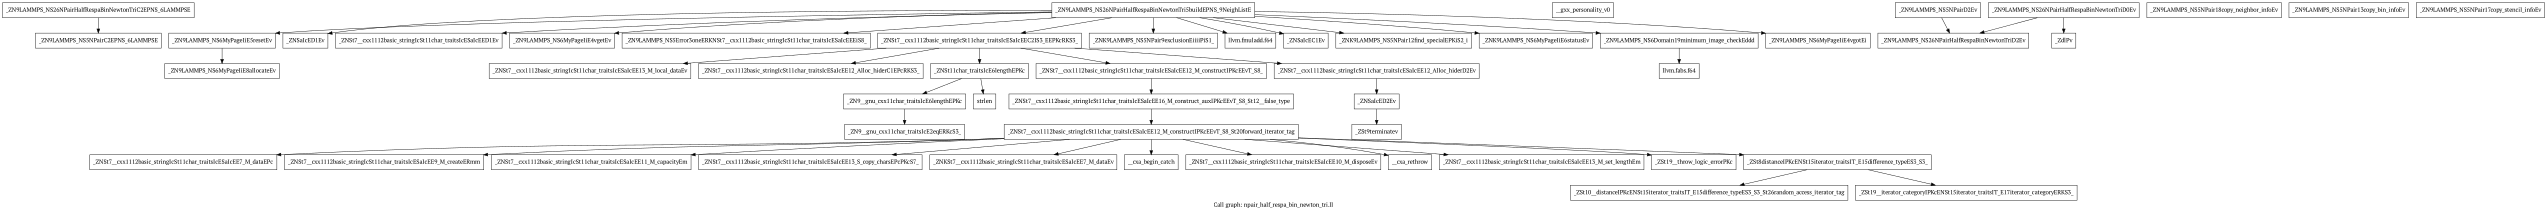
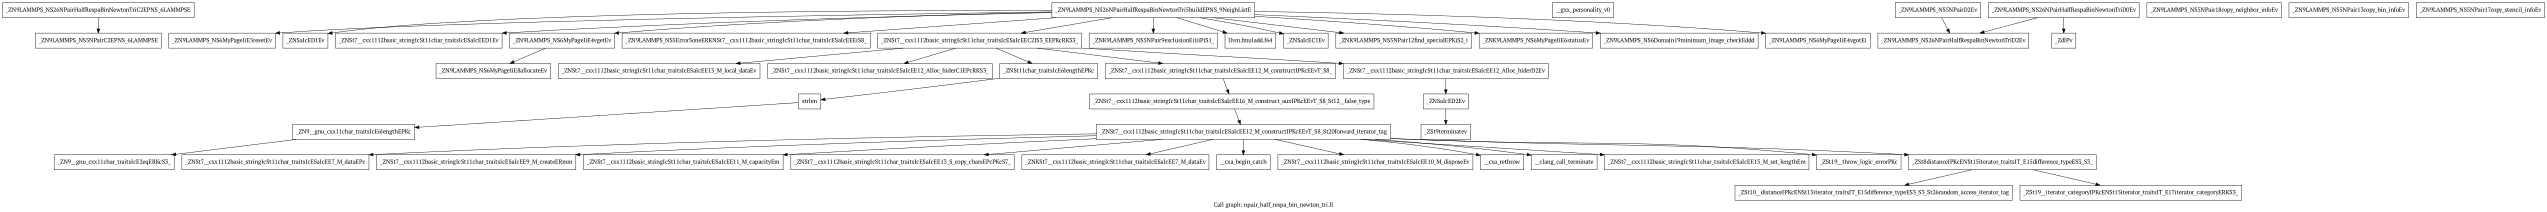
  digraph {
    fontname="PT Serif"
    label="Call graph: npair_half_respa_bin_newton_tri.ll"
    node [fontname="PT Serif" shape=record]
    edge [fontname="PT Serif"]
    n1 [label="{_ZN9LAMMPS_NS26NPairHalfRespaBinNewtonTriC2EPNS_6LAMMPSE}"]
    n2 [label="{_ZN9LAMMPS_NS5NPairC2EPNS_6LAMMPSE}"]
    n3 [label="{_ZN9LAMMPS_NS26NPairHalfRespaBinNewtonTri5buildEPNS_9NeighListE}"]
    n4 [label="{_ZN9LAMMPS_NS6MyPageIiE5resetEv}"]
    n5 [label="{_ZNSaIcED1Ev}"]
    n6 [label="{_ZNSt7__cxx1112basic_stringIcSt11char_traitsIcESaIcEED1Ev}"]
    n7 [label="{_ZN9LAMMPS_NS6MyPageIiE4vgetEv}"]
    n8 [label="{_ZN9LAMMPS_NS5Error3oneERKNSt7__cxx1112basic_stringIcSt11char_traitsIcESaIcEEEiS8_}"]
    n9 [label="{_ZNSt7__cxx1112basic_stringIcSt11char_traitsIcESaIcEEC2IS3_EEPKcRKS3_}"]
    n10 [label="{_ZNK9LAMMPS_NS5NPair9exclusionEiiiiPiS1_}"]
    n11 [label="{llvm.fmuladd.f64}"]
    n12 [label="{_ZNSaIcEC1Ev}"]
    n13 [label="{_ZNK9LAMMPS_NS5NPair12find_specialEPKiS2_i}"]
    n14 [label="{_ZNK9LAMMPS_NS6MyPageIiE6statusEv}"]
    n15 [label="{_ZN9LAMMPS_NS6Domain19minimum_image_checkEddd}"]
    n16 [label="{_ZN9LAMMPS_NS6MyPageIiE4vgotEi}"]
    n17 [label="{_ZN9LAMMPS_NS6MyPageIiE8allocateEv}"]
    n18 [label="{_ZNSt7__cxx1112basic_stringIcSt11char_traitsIcESaIcEE13_M_local_dataEv}"]
    n19 [label="{_ZNSt7__cxx1112basic_stringIcSt11char_traitsIcESaIcEE12_Alloc_hiderC1EPcRKS3_}"]
    n20 [label="{_ZNSt11char_traitsIcE6lengthEPKc}"]
    n21 [label="{_ZNSt7__cxx1112basic_stringIcSt11char_traitsIcESaIcEE12_M_constructIPKcEEvT_S8_}"]
    n22 [label="{_ZNSt7__cxx1112basic_stringIcSt11char_traitsIcESaIcEE12_Alloc_hiderD2Ev}"]
-   n23 [label="{llvm.fabs.f64}"]
    n24 [label="{_ZN9__gnu_cxx11char_traitsIcE6lengthEPKc}"]
    n25 [label="{strlen}"]
    n26 [label="{_ZNSt7__cxx1112basic_stringIcSt11char_traitsIcESaIcEE16_M_construct_auxIPKcEEvT_S8_St12__false_type}"]
    n27 [label="{_ZNSaIcED2Ev}"]
    n28 [label="{_ZNSt7__cxx1112basic_stringIcSt11char_traitsIcESaIcEE7_M_dataEPc}"]
    n29 [label="{_ZNSt7__cxx1112basic_stringIcSt11char_traitsIcESaIcEE9_M_createERmm}"]
    n30 [label="{_ZNSt7__cxx1112basic_stringIcSt11char_traitsIcESaIcEE11_M_capacityEm}"]
    n31 [label="{_ZNSt7__cxx1112basic_stringIcSt11char_traitsIcESaIcEE13_S_copy_charsEPcPKcS7_}"]
    n32 [label="{_ZNKSt7__cxx1112basic_stringIcSt11char_traitsIcESaIcEE7_M_dataEv}"]
    n33 [label="{__cxa_begin_catch}"]
    n34 [label="{_ZNSt7__cxx1112basic_stringIcSt11char_traitsIcESaIcEE10_M_disposeEv}"]
    n35 [label="{__cxa_rethrow}"]
+   n36 [label="{__clang_call_terminate}"]
    n37 [label="{_ZSt9terminatev}"]
    n38 [label="{_ZNSt7__cxx1112basic_stringIcSt11char_traitsIcESaIcEE13_M_set_lengthEm}"]
    n39 [label="{_ZSt10__distanceIPKcENSt15iterator_traitsIT_E15difference_typeES3_S3_St26random_access_iterator_tag}"]
    n40 [label="{_ZSt19__iterator_categoryIPKcENSt15iterator_traitsIT_E17iterator_categoryERKS3_}"]
    n41 [label="{_ZN9__gnu_cxx11char_traitsIcE2eqERKcS3_}"]
    n42 [label="{_ZNSt7__cxx1112basic_stringIcSt11char_traitsIcESaIcEE12_M_constructIPKcEEvT_S8_St20forward_iterator_tag}"]
    n43 [label="{__gxx_personality_v0}"]
    n44 [label="{_ZN9LAMMPS_NS26NPairHalfRespaBinNewtonTriD2Ev}"]
    n45 [label="{_ZN9LAMMPS_NS5NPairD2Ev}"]
    n46 [label="{_ZN9LAMMPS_NS26NPairHalfRespaBinNewtonTriD0Ev}"]
    n47 [label="{_ZdlPv}"]
    n48 [label="{_ZN9LAMMPS_NS5NPair18copy_neighbor_infoEv}"]
    n49 [label="{_ZN9LAMMPS_NS5NPair13copy_bin_infoEv}"]
    n50 [label="{_ZN9LAMMPS_NS5NPair17copy_stencil_infoEv}"]
    n51 [label="{_ZSt19__throw_logic_errorPKc}"]
    n52 [label="{_ZSt8distanceIPKcENSt15iterator_traitsIT_E15difference_typeES3_S3_}"]
    n1 -> n2
    n3 -> n4
    n3 -> n5
    n3 -> n6
    n3 -> n7
    n3 -> n8
    n3 -> n9
    n3 -> n10
    n3 -> n11
    n3 -> n12
    n3 -> n13
    n3 -> n14
    n3 -> n15
    n3 -> n16
-   n4 -> n17
+   n7 -> n17
    n9 -> n18
    n9 -> n19
    n9 -> n20
    n9 -> n21
    n9 -> n22
-   n15 -> n23
-   n20 -> n24
+   n25 -> n24
    n20 -> n25
    n21 -> n26
    n22 -> n27
    n24 -> n41
    n26 -> n42
    n27 -> n37
    n42 -> n28
    n42 -> n29
    n42 -> n30
    n42 -> n31
    n42 -> n32
    n42 -> n33
    n42 -> n34
    n42 -> n35
+   n42 -> n36
    n42 -> n38
    n42 -> n51
    n42 -> n52
    n45 -> n44
    n46 -> n44
    n46 -> n47
    n52 -> n39
    n52 -> n40
  }
